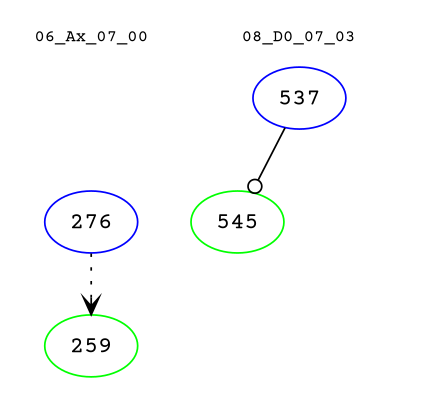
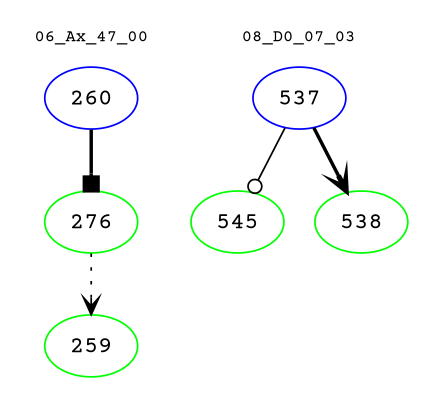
  digraph {
    fontname="Courier Prime"
    node [color=blue fontname="Courier Prime"]
    edge [arrowhead=vee color=black fontname="Courier Prime" style=bold]
+   n1 [label=260]
    n2 [color=green label=259]
-   n3 [label=276]
+   n3 [color=green label=276]
    n4 [label=537]
    n5 [color=green label=545]
+   n6 [color=green label=538]
    subgraph cluster_1 {
      color=white
      fontsize=10
-     label="06_Ax_07_00"
+     label="06_Ax_47_00"
+     n1
      n2
      n3
    }
    subgraph cluster_2 {
      color=white
      fontsize=10
      label="08_D0_07_03"
      n4
      n5
+     n6
    }
+   n1 -> n3 [arrowhead=box]
    n3 -> n2 [style=dotted]
    n4 -> n5 [arrowhead=odot style=solid]
+   n4 -> n6
  }
